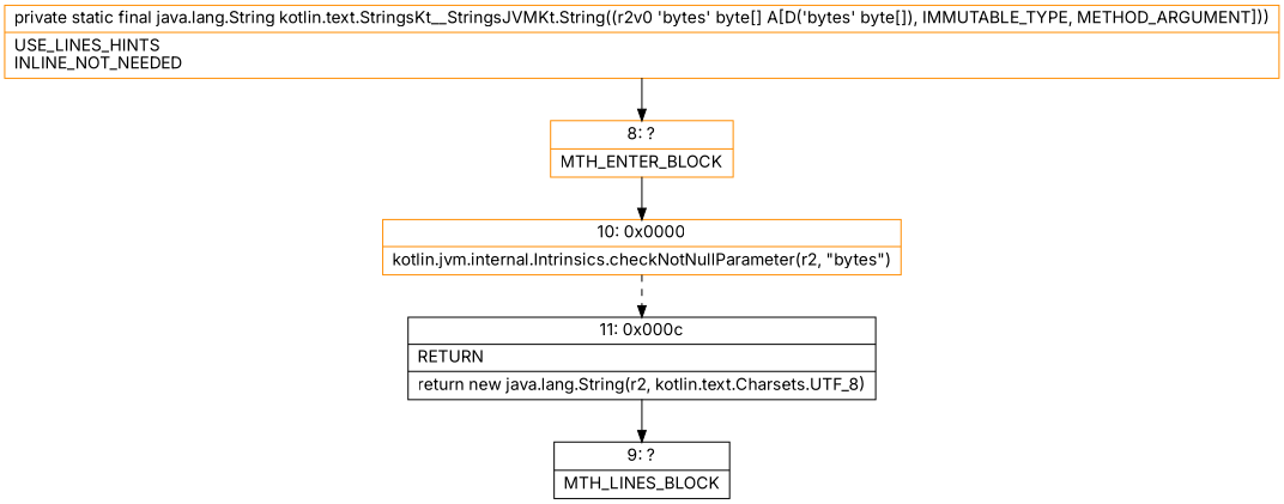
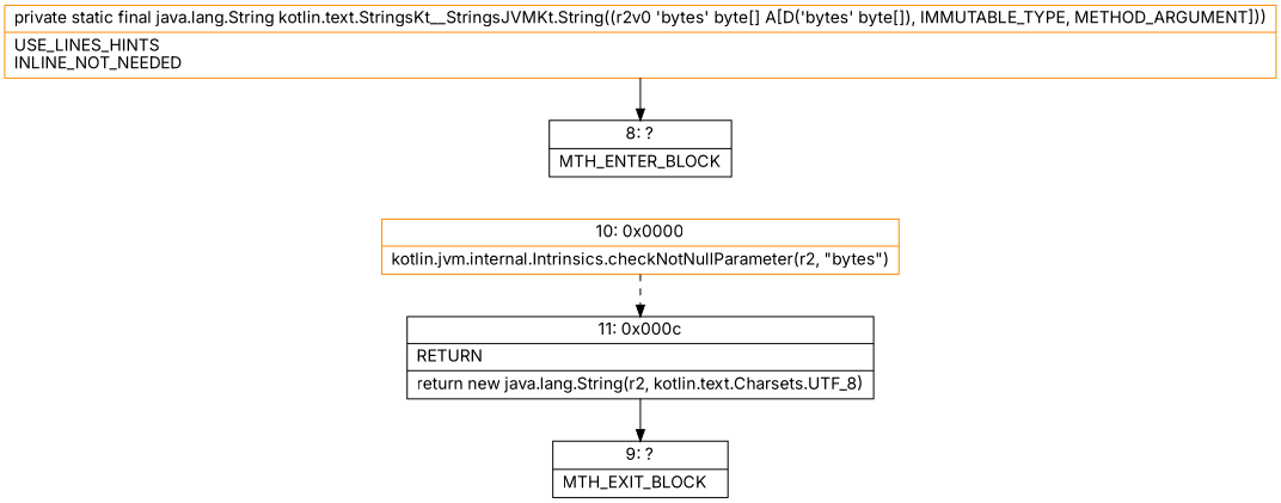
  digraph {
    fontname=Inter
    node [color=darkorange fontname=Inter shape=record]
    edge [fontname=Inter style=solid]
-   n1 [label="{8\:\ ?|MTH_ENTER_BLOCK\l}"]
+   n1 [color=black label="{8\:\ ?|MTH_ENTER_BLOCK\l}"]
    n2 [label="{10\:\ 0x0000|kotlin.jvm.internal.Intrinsics.checkNotNullParameter(r2, \"bytes\")\l}"]
    n3 [color=black label="{11\:\ 0x000c|RETURN\l|return new java.lang.String(r2, kotlin.text.Charsets.UTF_8)\l}"]
-   n4 [color=black label="{9\:\ ?|MTH_LINES_BLOCK\l}"]
+   n4 [color=black label="{9\:\ ?|MTH_EXIT_BLOCK\l}"]
    n5 [label="{private static final java.lang.String kotlin.text.StringsKt__StringsJVMKt.String((r2v0 'bytes' byte[] A[D('bytes' byte[]), IMMUTABLE_TYPE, METHOD_ARGUMENT]))  | USE_LINES_HINTS\lINLINE_NOT_NEEDED\l}"]
-   n1 -> n2
    n2 -> n3 [style=dashed]
    n3 -> n4
    n5 -> n1
  }
